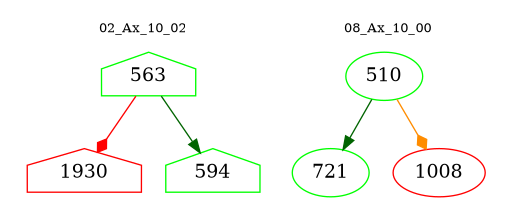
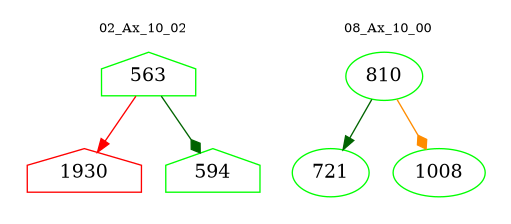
  digraph {
    node [color=green shape=house]
    edge [arrowhead=normal color=darkgreen]
    n1 [label=563]
    n2 [color=red label=1930]
    n3 [label=594]
-   n4 [label=510 shape=ellipse]
+   n4 [label=810 shape=ellipse]
    n5 [label=721 shape=ellipse]
-   n6 [color=red label=1008 shape=ellipse]
+   n6 [label=1008 shape=ellipse]
    subgraph cluster_1 {
      color=white
      fontsize=10
      label="02_Ax_10_02"
      n1
      n2
      n3
    }
    subgraph cluster_2 {
      color=white
      fontsize=10
      label="08_Ax_10_00"
      n4
      n5
      n6
    }
-   n1 -> n2 [arrowhead=diamond color=red]
-   n1 -> n3
+   n1 -> n2 [color=red]
+   n1 -> n3 [arrowhead=diamond]
    n4 -> n5
    n4 -> n6 [arrowhead=diamond color=darkorange]
  }
